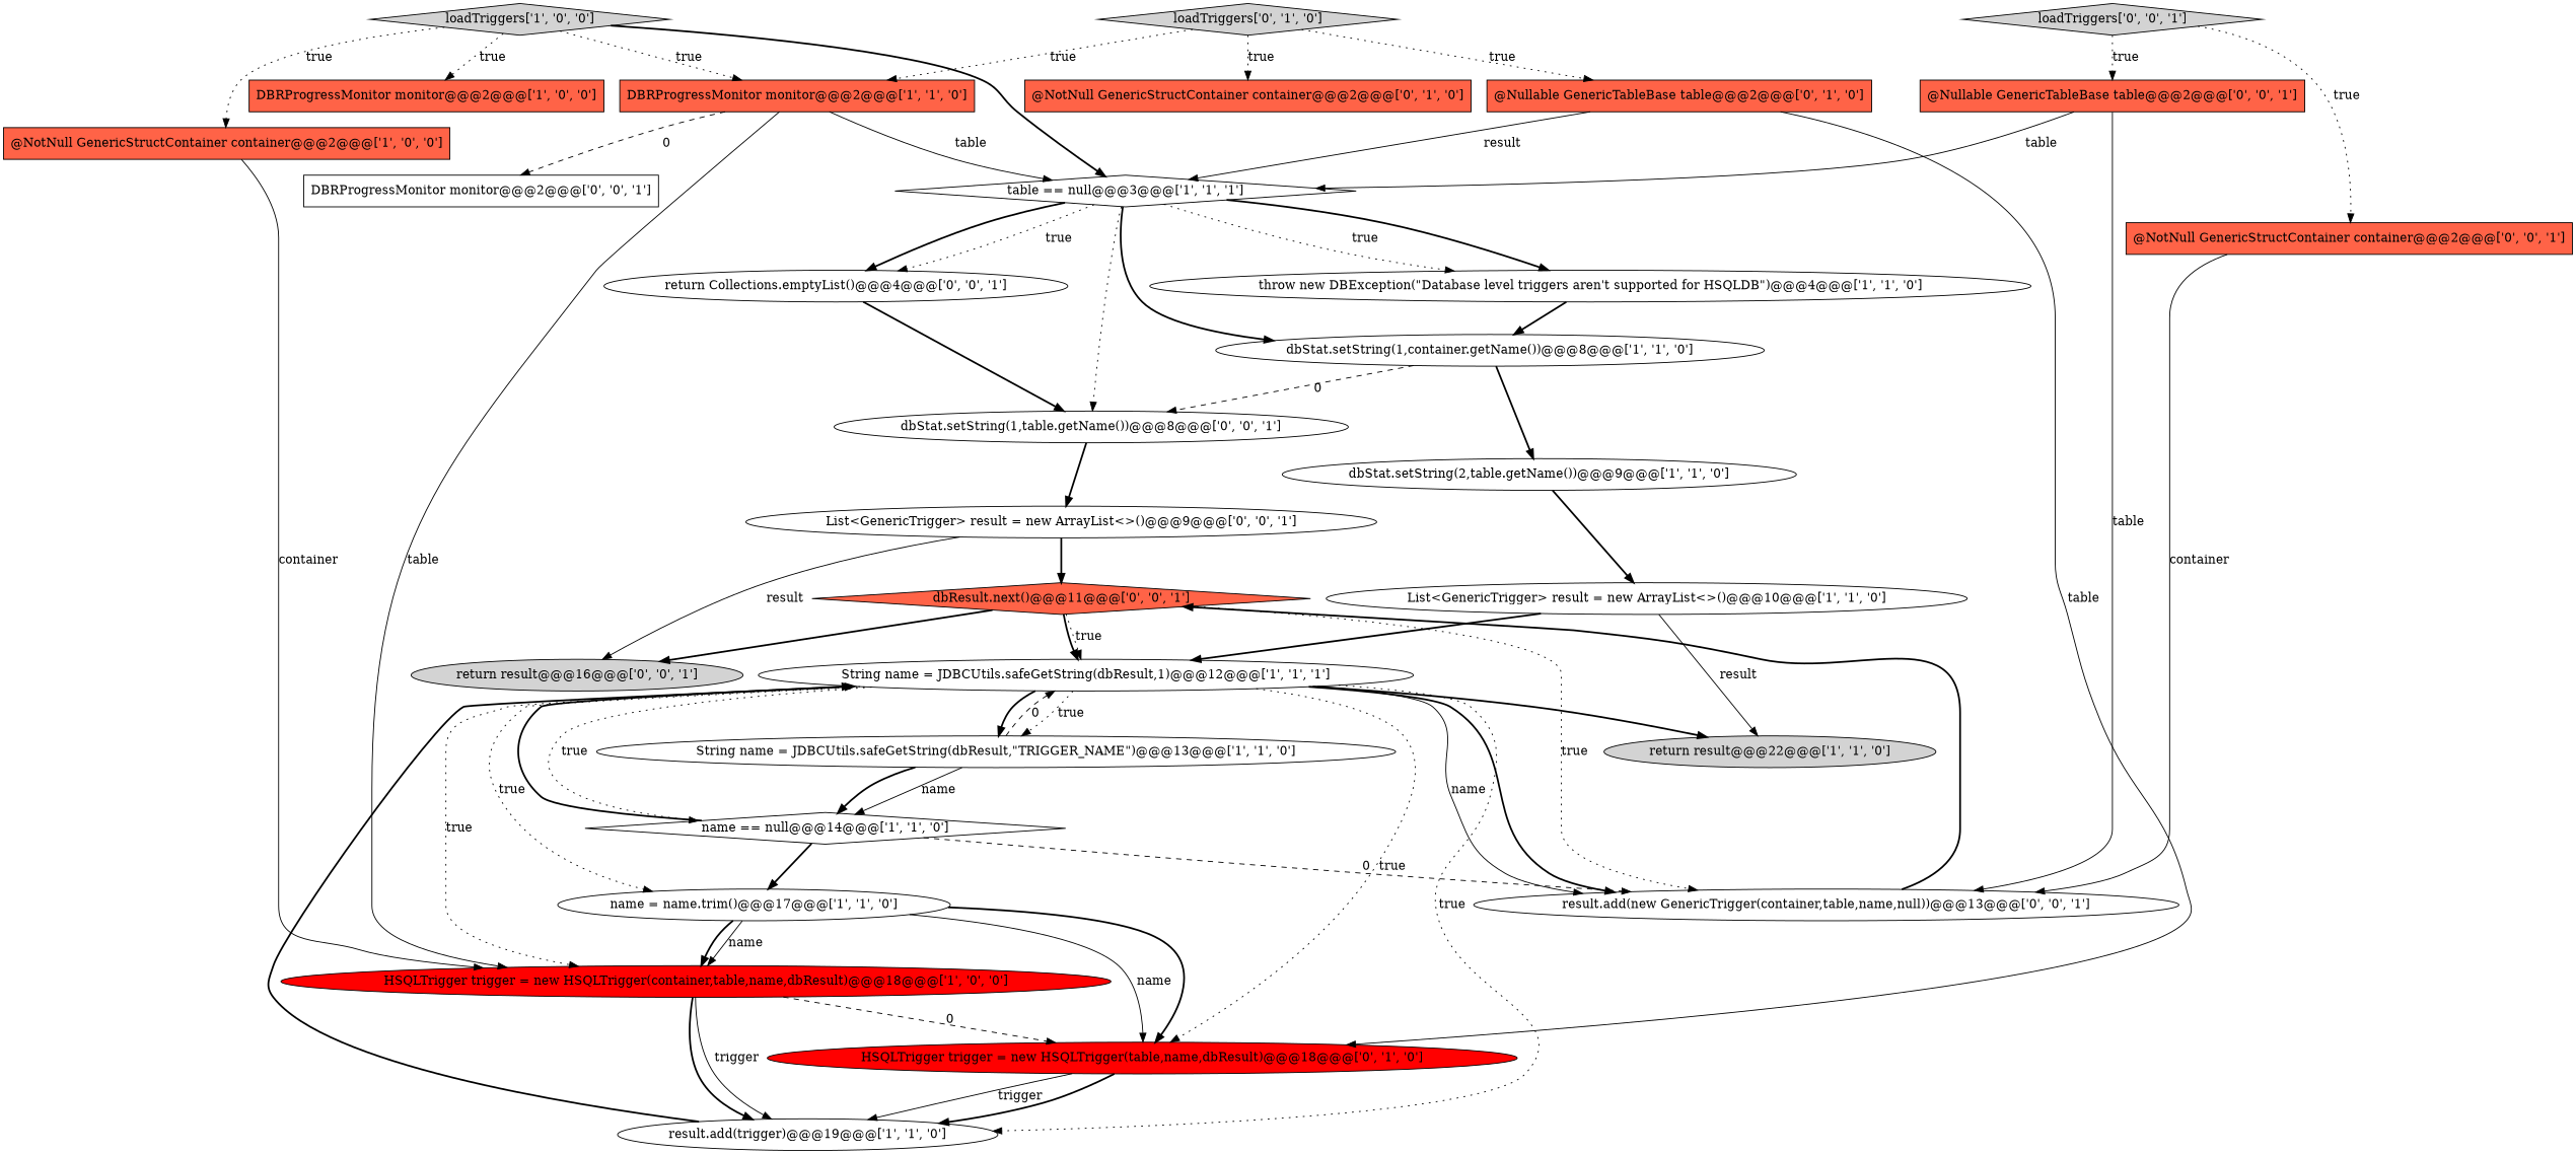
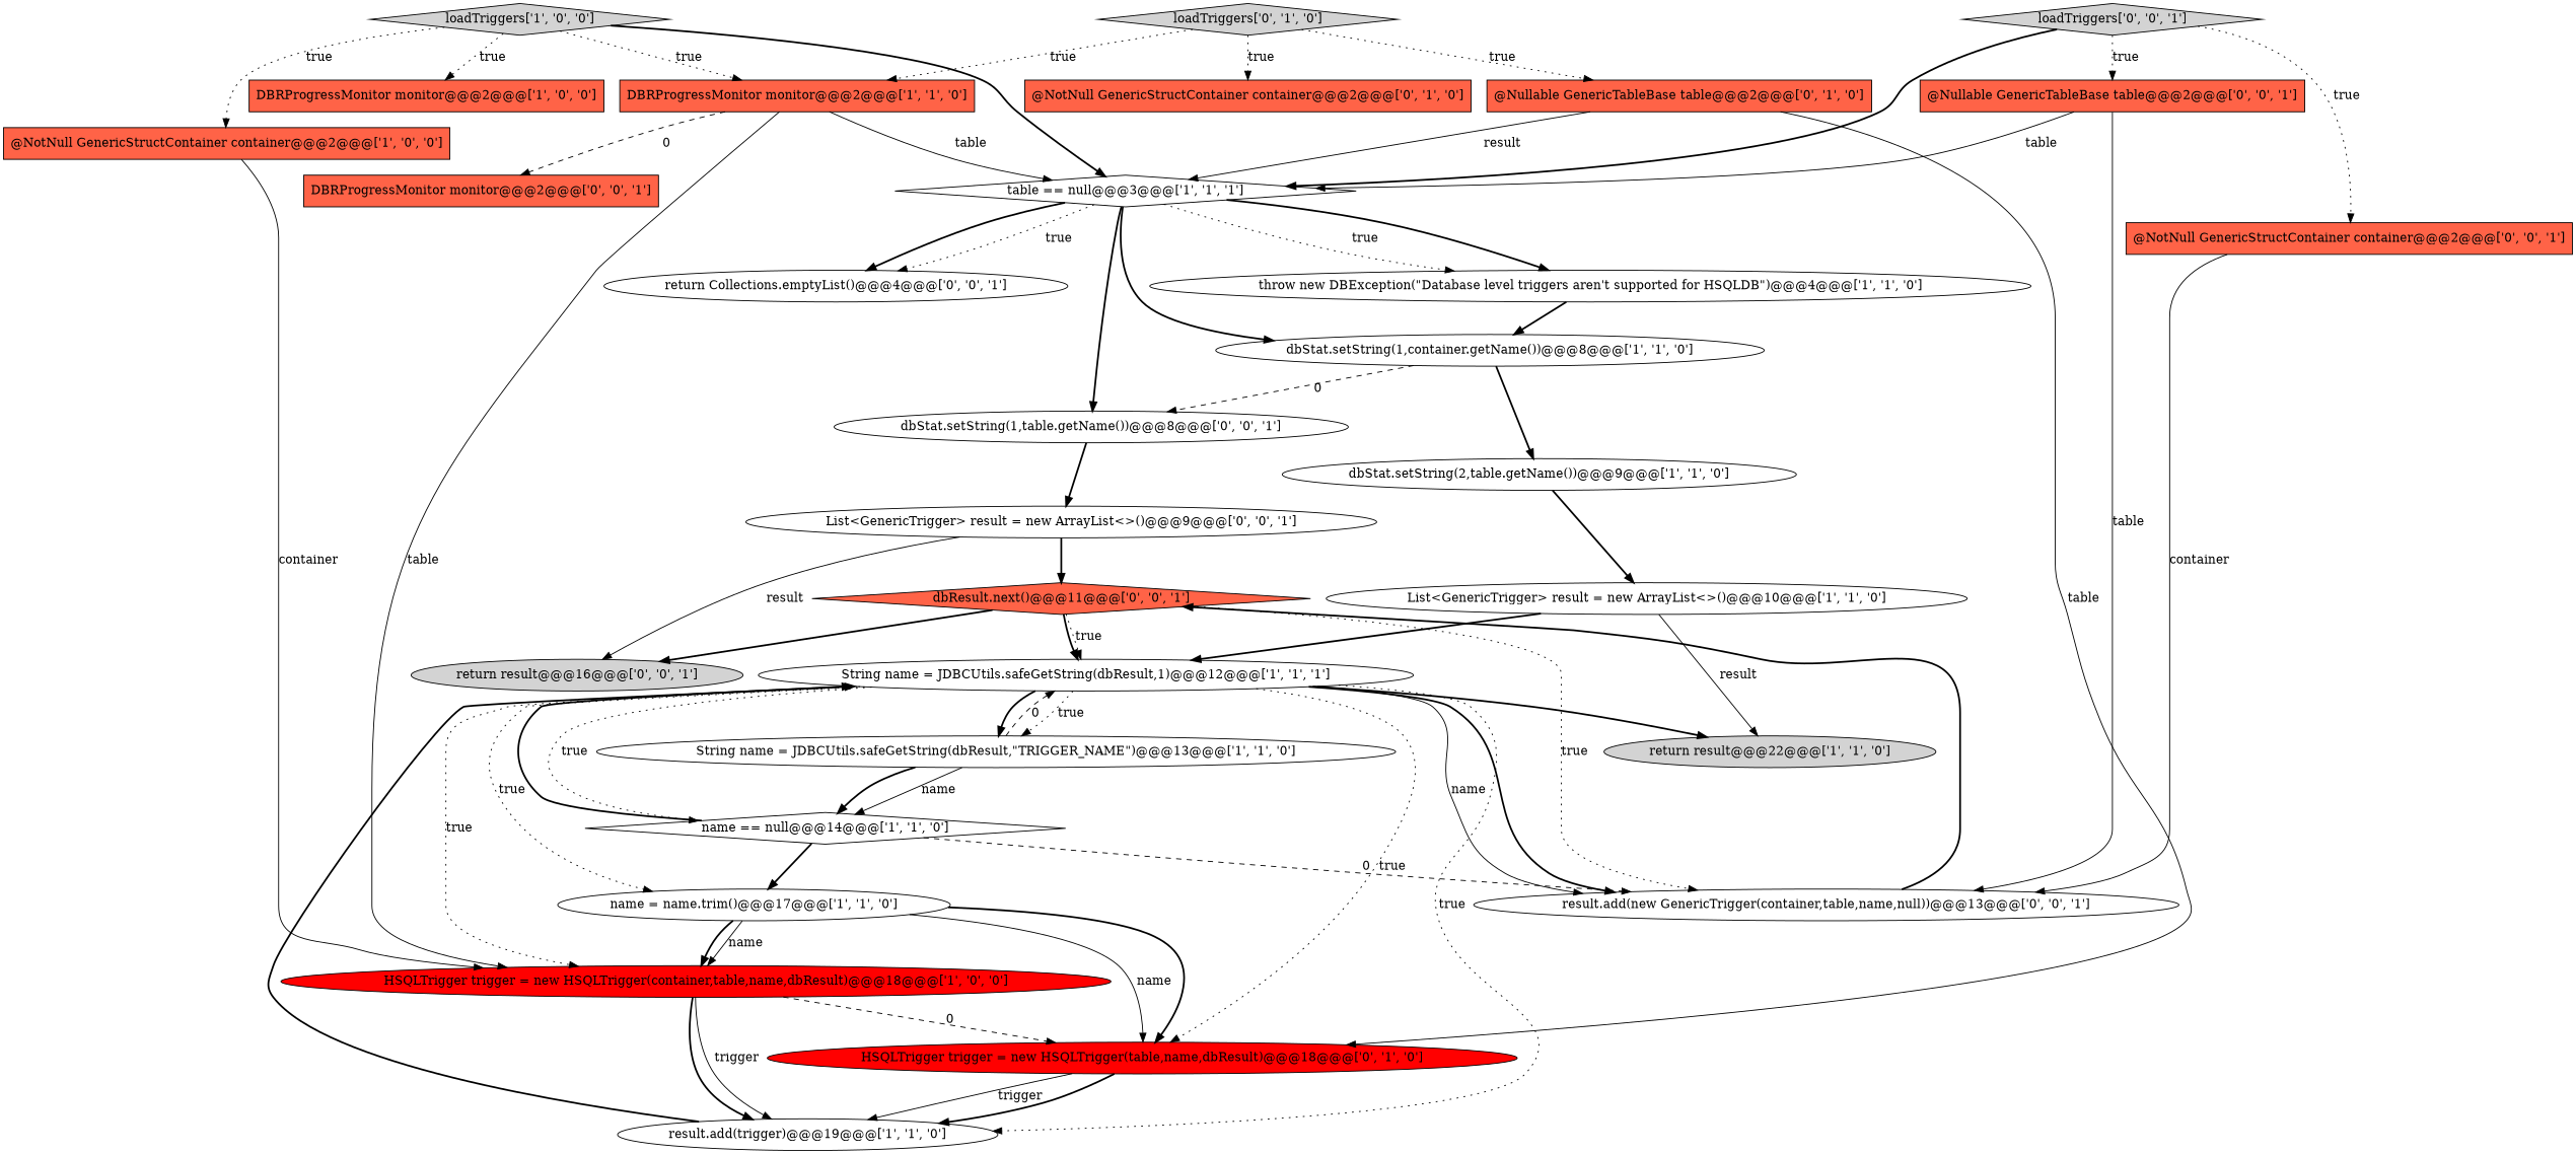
  digraph {
    node [fillcolor=white shape=ellipse style=filled]
    edge [style=bold]
    n1 [fillcolor=lightgray label="loadTriggers['0', '1', '0']" shape=diamond]
    n2 [fillcolor=tomato label="@Nullable GenericTableBase table@@@2@@@['0', '1', '0']" shape=box]
    n3 [fillcolor=tomato label="@NotNull GenericStructContainer container@@@2@@@['0', '1', '0']" shape=box]
    n4 [fillcolor=tomato label="DBRProgressMonitor monitor@@@2@@@['1', '1', '0']" shape=box]
    n5 [label="table == null@@@3@@@['1', '1', '1']" shape=diamond]
    n6 [fillcolor=red label="HSQLTrigger trigger = new HSQLTrigger(table,name,dbResult)@@@18@@@['0', '1', '0']"]
    n7 [label="throw new DBException(\"Database level triggers aren't supported for HSQLDB\")@@@4@@@['1', '1', '0']"]
    n8 [label="dbStat.setString(1,container.getName())@@@8@@@['1', '1', '0']"]
    n9 [label="return Collections.emptyList()@@@4@@@['0', '0', '1']"]
    n10 [label="dbStat.setString(1,table.getName())@@@8@@@['0', '0', '1']"]
    n11 [fillcolor=red label="HSQLTrigger trigger = new HSQLTrigger(container,table,name,dbResult)@@@18@@@['1', '0', '0']"]
-   n12 [label="DBRProgressMonitor monitor@@@2@@@['0', '0', '1']" shape=box]
+   n12 [fillcolor=tomato label="DBRProgressMonitor monitor@@@2@@@['0', '0', '1']" shape=box]
    n13 [label="name == null@@@14@@@['1', '1', '0']" shape=diamond]
    n14 [label="String name = JDBCUtils.safeGetString(dbResult,1)@@@12@@@['1', '1', '1']"]
    n15 [label="name = name.trim()@@@17@@@['1', '1', '0']"]
    n16 [label="result.add(new GenericTrigger(container,table,name,null))@@@13@@@['0', '0', '1']"]
    n17 [fillcolor=lightgray label="return result@@@22@@@['1', '1', '0']"]
    n18 [label="result.add(trigger)@@@19@@@['1', '1', '0']"]
    n19 [label="String name = JDBCUtils.safeGetString(dbResult,\"TRIGGER_NAME\")@@@13@@@['1', '1', '0']"]
    n20 [fillcolor=tomato label="dbResult.next()@@@11@@@['0', '0', '1']" shape=diamond]
    n21 [label="List<GenericTrigger> result = new ArrayList<>()@@@10@@@['1', '1', '0']"]
    n22 [label="dbStat.setString(2,table.getName())@@@9@@@['1', '1', '0']"]
    n23 [label="List<GenericTrigger> result = new ArrayList<>()@@@9@@@['0', '0', '1']"]
    n24 [fillcolor=tomato label="@NotNull GenericStructContainer container@@@2@@@['1', '0', '0']" shape=box]
    n25 [fillcolor=lightgray label="return result@@@16@@@['0', '0', '1']"]
    n26 [fillcolor=lightgray label="loadTriggers['1', '0', '0']" shape=diamond]
    n27 [fillcolor=tomato label="DBRProgressMonitor monitor@@@2@@@['1', '0', '0']" shape=box]
    n28 [fillcolor=lightgray label="loadTriggers['0', '0', '1']" shape=diamond]
    n29 [fillcolor=tomato label="@NotNull GenericStructContainer container@@@2@@@['0', '0', '1']" shape=box]
    n30 [fillcolor=tomato label="@Nullable GenericTableBase table@@@2@@@['0', '0', '1']" shape=box]
    n1 -> n2 [label=true style=dotted]
    n1 -> n3 [label=true style=dotted]
    n1 -> n4 [label=true style=dotted]
    n2 -> n5 [label=result style=solid]
    n2 -> n6 [label=table style=solid]
    n4 -> n5 [label=table style=solid]
    n4 -> n11 [label=table style=solid]
    n4 -> n12 [label=0 style=dashed]
    n5 -> n7
    n5 -> n7 [label=true style=dotted]
    n5 -> n8
    n5 -> n9
    n5 -> n9 [label=true style=dotted]
-   n5 -> n10 [style=dotted]
+   n5 -> n10
    n6 -> n18 [label=trigger style=solid]
    n6 -> n18
    n7 -> n8
    n8 -> n10 [label=0 style=dashed]
    n8 -> n22
-   n9 -> n10
    n10 -> n23
    n11 -> n6 [label=0 style=dashed]
    n11 -> n18 [label=trigger style=solid]
    n11 -> n18
    n13 -> n14
    n13 -> n15
    n13 -> n16 [label=0 style=dashed]
    n14 -> n6 [label=true style=dotted]
    n14 -> n11 [label=true style=dotted]
    n14 -> n13 [label=true style=dotted]
    n14 -> n15 [label=true style=dotted]
    n14 -> n16 [label=name style=solid]
    n14 -> n16
    n14 -> n17
    n14 -> n18 [label=true style=dotted]
    n14 -> n19 [label=true style=dotted]
    n14 -> n19
    n15 -> n6
    n15 -> n6 [label=name style=solid]
    n15 -> n11
    n15 -> n11 [label=name style=solid]
    n16 -> n20
    n18 -> n14
    n19 -> n13
    n19 -> n13 [label=name style=solid]
    n19 -> n14 [label=0 style=dashed]
    n20 -> n14 [label=true style=dotted]
    n20 -> n14
    n20 -> n16 [label=true style=dotted]
    n20 -> n25
    n21 -> n14
    n21 -> n17 [label=result style=solid]
    n22 -> n21
    n23 -> n20
    n23 -> n25 [label=result style=solid]
    n24 -> n11 [label=container style=solid]
    n26 -> n4 [label=true style=dotted]
    n26 -> n5
    n26 -> n24 [label=true style=dotted]
    n26 -> n27 [label=true style=dotted]
+   n28 -> n5
    n28 -> n29 [label=true style=dotted]
    n28 -> n30 [label=true style=dotted]
    n29 -> n16 [label=container style=solid]
    n30 -> n5 [label=table style=solid]
    n30 -> n16 [label=table style=solid]
  }
